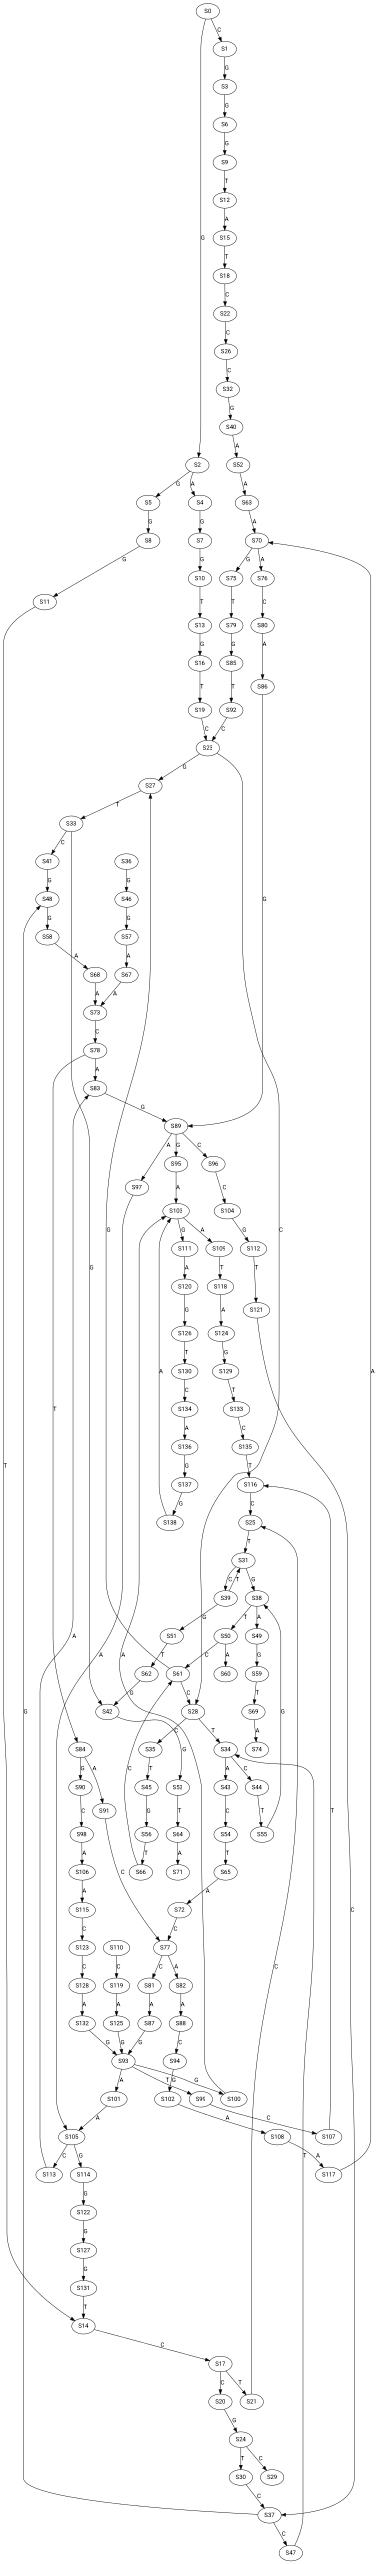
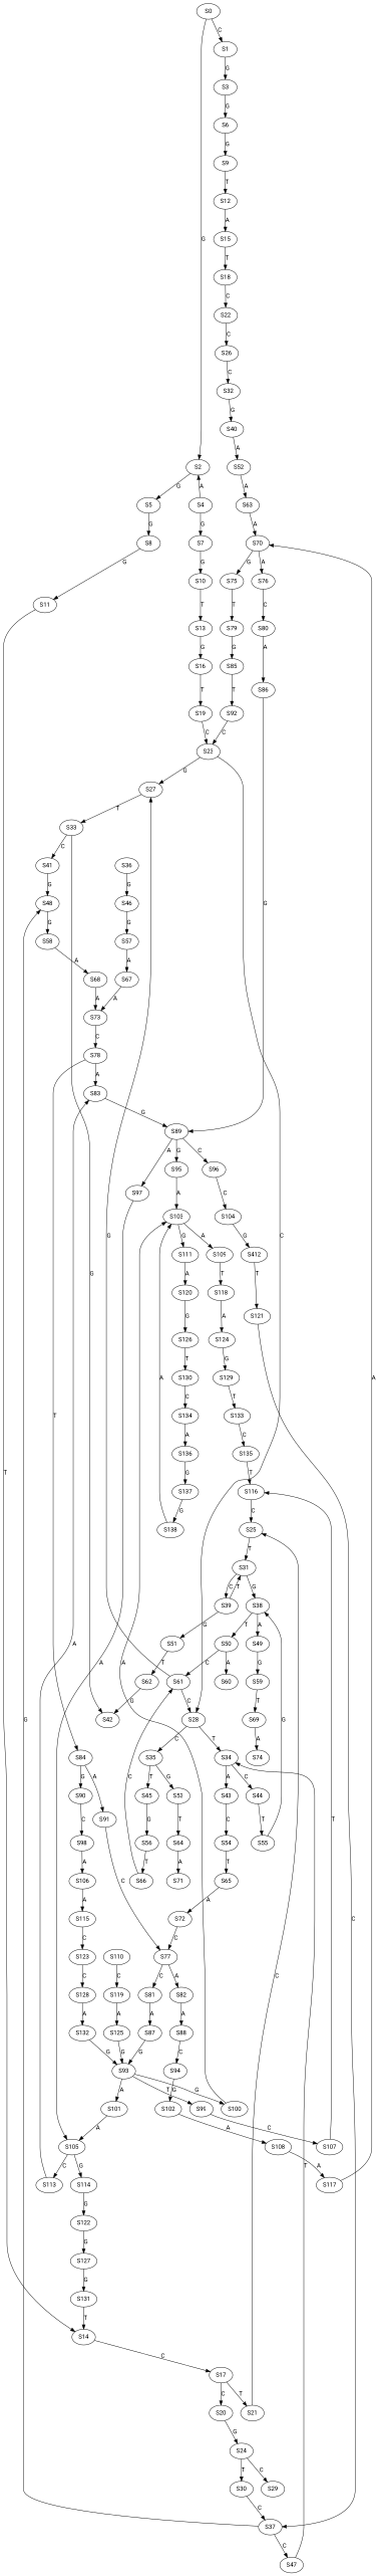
  strict digraph {
    fontname=Roboto
    node [fontname=Roboto]
    edge [fontname=Roboto]
    S0
    S1
    S2
    S3
    S4
    S5
    S6
    S7
    S8
    S9
    S10
    S11
    S12
    S13
    S14
    S15
    S16
    S17
    S18
    S19
    S20
    S21
    S22
    S23
    S24
    S25
    S26
    S27
    S28
    S29
    S30
    S31
    S32
    S33
    S34
    S35
    S37
    S38
    S39
    S40
    S41
    S42
    S43
    S44
    S45
    S36
    S46
    S47
    S48
    S49
    S50
    S51
    S52
    S53
    S54
    S55
    S56
    S57
    S58
    S59
    S60
    S61
    S62
    S63
    S64
    S65
    S66
    S67
    S68
    S69
    S70
    S71
    S72
    S73
    S74
    S75
    S76
    S77
    S78
    S79
    S80
    S81
    S82
    S83
    S84
    S85
    S86
    S87
    S88
    S89
    S90
    S91
    S92
    S93
    S94
    S95
    S96
    S97
    S98
    S99
    S100
    S101
    S102
    S103
    S104
    S105
    S106
    S107
    S108
    S109
    S111
-   S112
+   S112 [label=S412]
    S113
    S114
    S115
    S116
    S117
    S118
    S110
    S119
    S120
    S121
    S122
    S123
    S124
    S125
    S126
    S127
    S128
    S129
    S130
    S131
    S132
    S133
    S134
    S135
    S136
    S137
    S138
    S0 -> S1 [label=C]
    S0 -> S2 [label=G]
    S1 -> S3 [label=G]
-   S2 -> S4 [label=A]
+   S4 -> S2 [label=A]
    S2 -> S5 [label=G]
    S3 -> S6 [label=G]
    S4 -> S7 [label=G]
    S5 -> S8 [label=G]
    S6 -> S9 [label=G]
    S7 -> S10 [label=G]
    S8 -> S11 [label=G]
    S9 -> S12 [label=T]
    S10 -> S13 [label=T]
    S11 -> S14 [label=T]
    S12 -> S15 [label=A]
    S13 -> S16 [label=G]
    S14 -> S17 [label=C]
    S15 -> S18 [label=T]
    S16 -> S19 [label=T]
    S17 -> S20 [label=C]
    S17 -> S21 [label=T]
    S18 -> S22 [label=C]
    S19 -> S23 [label=C]
    S20 -> S24 [label=G]
    S21 -> S25 [label=C]
    S22 -> S26 [label=C]
    S23 -> S27 [label=G]
    S23 -> S28 [label=C]
    S24 -> S29 [label=C]
    S24 -> S30 [label=T]
    S25 -> S31 [label=T]
    S26 -> S32 [label=C]
    S27 -> S33 [label=T]
    S28 -> S34 [label=T]
    S28 -> S35 [label=C]
    S30 -> S37 [label=C]
    S31 -> S38 [label=G]
    S31 -> S39 [label=C]
    S32 -> S40 [label=G]
    S33 -> S41 [label=C]
    S33 -> S42 [label=G]
    S34 -> S43 [label=A]
    S34 -> S44 [label=C]
    S35 -> S45 [label=T]
    S37 -> S47 [label=C]
    S37 -> S48 [label=G]
    S38 -> S49 [label=A]
    S38 -> S50 [label=T]
    S39 -> S31 [label=T]
    S39 -> S51 [label=G]
    S40 -> S52 [label=A]
    S41 -> S48 [label=G]
-   S42 -> S53 [label=G]
+   S35 -> S53 [label=G]
    S43 -> S54 [label=C]
    S44 -> S55 [label=T]
    S45 -> S56 [label=G]
    S36 -> S46 [label=G]
    S46 -> S57 [label=G]
    S47 -> S34 [label=T]
    S48 -> S58 [label=G]
    S49 -> S59 [label=G]
    S50 -> S60 [label=A]
    S50 -> S61 [label=C]
    S51 -> S62 [label=T]
    S52 -> S63 [label=A]
    S53 -> S64 [label=T]
    S54 -> S65 [label=T]
    S55 -> S38 [label=G]
    S56 -> S66 [label=T]
    S57 -> S67 [label=A]
    S58 -> S68 [label=A]
    S59 -> S69 [label=T]
    S61 -> S27 [label=G]
    S61 -> S28 [label=C]
    S62 -> S42 [label=G]
    S63 -> S70 [label=A]
    S64 -> S71 [label=A]
    S65 -> S72 [label=A]
    S66 -> S61 [label=C]
    S67 -> S73 [label=A]
    S68 -> S73 [label=A]
    S69 -> S74 [label=A]
    S70 -> S75 [label=G]
    S70 -> S76 [label=A]
    S72 -> S77 [label=C]
    S73 -> S78 [label=C]
    S75 -> S79 [label=T]
    S76 -> S80 [label=C]
    S77 -> S81 [label=C]
    S77 -> S82 [label=A]
    S78 -> S83 [label=A]
    S78 -> S84 [label=T]
    S79 -> S85 [label=G]
    S80 -> S86 [label=A]
    S81 -> S87 [label=A]
    S82 -> S88 [label=A]
    S83 -> S89 [label=G]
    S84 -> S90 [label=G]
    S84 -> S91 [label=A]
    S85 -> S92 [label=T]
    S86 -> S89 [label=G]
    S87 -> S93 [label=G]
    S88 -> S94 [label=C]
    S89 -> S95 [label=G]
    S89 -> S96 [label=C]
    S89 -> S97 [label=A]
    S90 -> S98 [label=C]
    S91 -> S77 [label=C]
    S92 -> S23 [label=C]
    S93 -> S99 [label=T]
    S93 -> S100 [label=G]
    S93 -> S101 [label=A]
    S94 -> S102 [label=G]
    S95 -> S103 [label=A]
    S96 -> S104 [label=C]
    S97 -> S105 [label=A]
    S98 -> S106 [label=A]
    S99 -> S107 [label=C]
    S100 -> S103 [label=A]
    S101 -> S105 [label=A]
    S102 -> S108 [label=A]
    S103 -> S109 [label=A]
    S103 -> S111 [label=G]
    S104 -> S112 [label=G]
    S105 -> S113 [label=C]
    S105 -> S114 [label=G]
    S106 -> S115 [label=A]
    S107 -> S116 [label=T]
    S108 -> S117 [label=A]
    S109 -> S118 [label=T]
    S111 -> S120 [label=A]
    S112 -> S121 [label=T]
    S113 -> S83 [label=A]
    S114 -> S122 [label=G]
    S115 -> S123 [label=C]
    S116 -> S25 [label=C]
    S117 -> S70 [label=A]
    S118 -> S124 [label=A]
    S110 -> S119 [label=C]
    S119 -> S125 [label=A]
    S120 -> S126 [label=G]
    S121 -> S37 [label=C]
    S122 -> S127 [label=G]
    S123 -> S128 [label=C]
    S124 -> S129 [label=G]
    S125 -> S93 [label=G]
    S126 -> S130 [label=T]
    S127 -> S131 [label=G]
    S128 -> S132 [label=A]
    S129 -> S133 [label=T]
    S130 -> S134 [label=C]
    S131 -> S14 [label=T]
    S132 -> S93 [label=G]
    S133 -> S135 [label=C]
    S134 -> S136 [label=A]
    S135 -> S116 [label=T]
    S136 -> S137 [label=G]
    S137 -> S138 [label=G]
    S138 -> S103 [label=A]
  }
